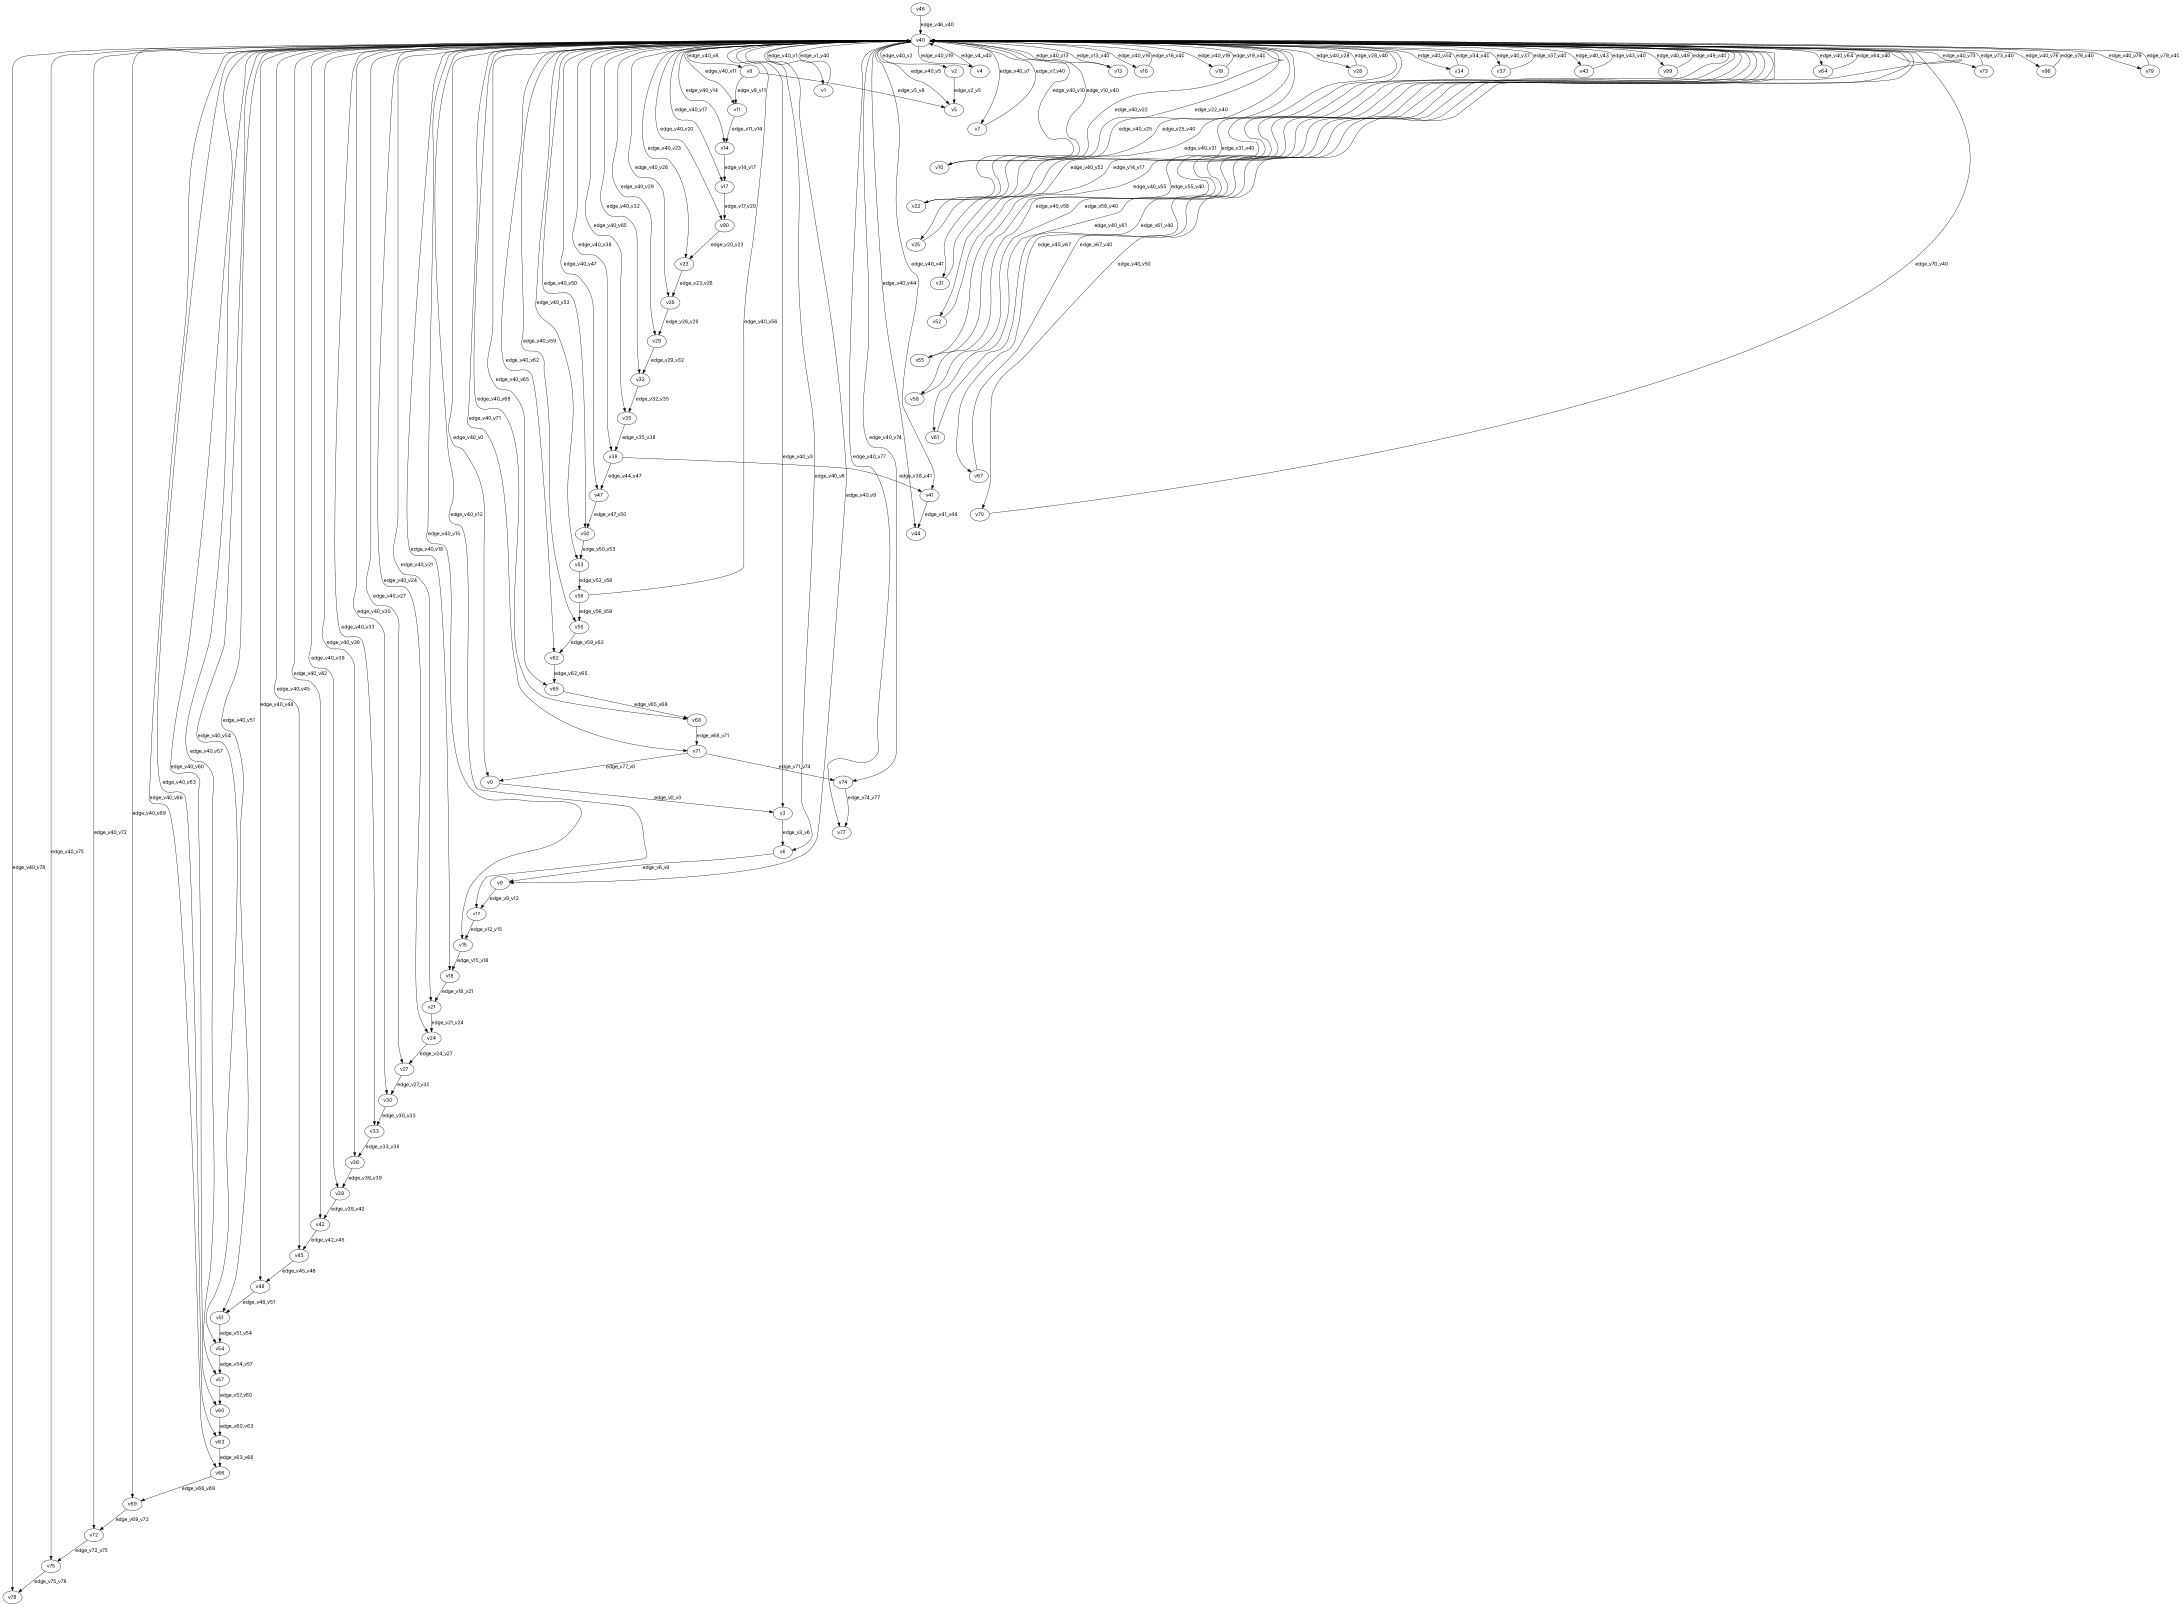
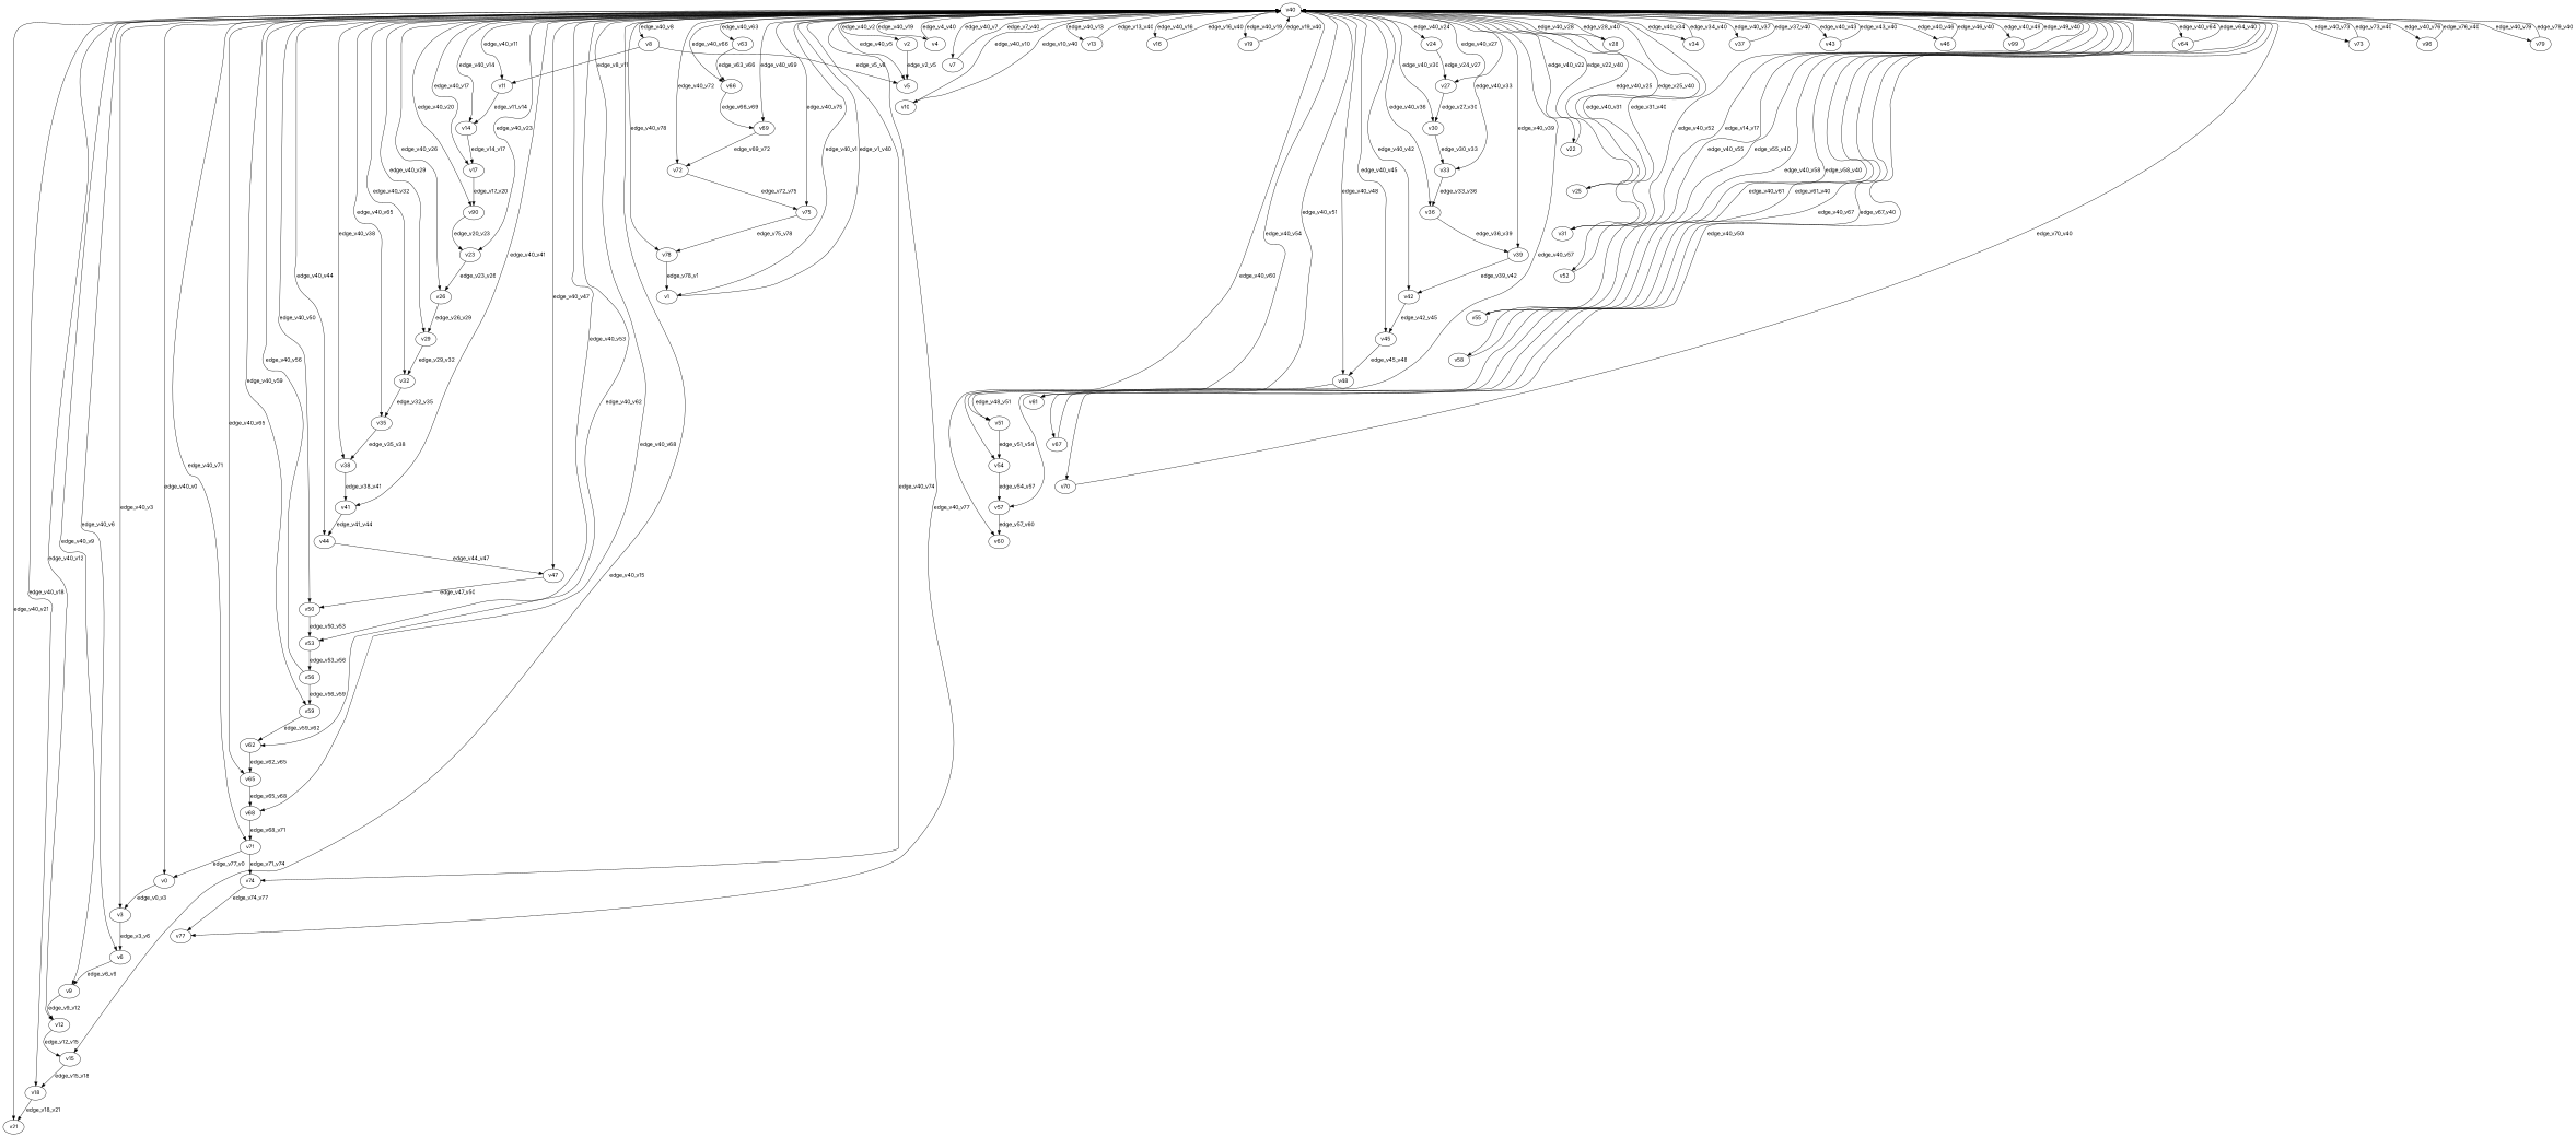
  digraph {
    fontname=Inter
    node [fontname=Inter player=1]
    edge [discount=0.163 fontname=Inter weight=-0.13]
    v3
    v0 [player=0]
    v6 [player=0]
    v1
    v40 [player=0]
    v2 [player=0]
    v5
    v4 [player=0]
    v8 [player=0]
    v9
    v7
    v11
    v12 [player=0]
    v10 [player=0]
    v14 [player=0]
    v15
    v13
    v17
    v18 [player=0]
    v16 [player=0]
    n21 [label=v90 player=0]
    v21
    v19
    v23
    v24 [player=0]
    v22 [player=0]
    v26 [player=0]
    v27
    v25
    v29
    v30 [player=0]
    v28 [player=0]
    v32 [player=0]
    v33
    v31
    v35
    v36 [player=0]
    v34 [player=0]
    v38 [player=0]
    v39
    v37
    v41
    v42 [player=0]
    v43
    v44 [player=0]
    v45
    v46 [player=0]
    v47
    v48 [player=0]
    n50 [label=v99]
    v50 [player=0]
    v51
    v52 [player=0]
    v53
    v54 [player=0]
    v55
    v57
    v58 [player=0]
    v59
    v60 [player=0]
    v61
    v62 [player=0]
    v63
    v64 [player=0]
    v65
    v66 [player=0]
    v67
    v68 [player=0]
    v69
    v70 [player=0]
    v71
    v72 [player=0]
    v73
    v74 [player=0]
    v75
    n76 [label=v96 player=0]
    v77
    v78 [player=0]
    v79
    v56 [player=0]
    v3 -> v6 [label=edge_v3_v6 weight=2.56]
    v0 -> v3 [label=edge_v0_v3 weight=2.31]
    v6 -> v9 [label=edge_v6_v9 weight=-1.58]
    v1 -> v40 [label=edge_v1_v40 weight=-1.75]
    v40 -> v3 [label=edge_v40_v3 weight=7.39]
    v40 -> v0 [label=edge_v40_v0 weight=3.19]
    v40 -> v6 [label=edge_v40_v6 weight=-5.34]
    v40 -> v1 [label=edge_v40_v1]
    v40 -> v2 [label=edge_v40_v2 weight=2.72]
    v40 -> v5 [label=edge_v40_v5 weight=-3.72]
    v40 -> v4 [label=edge_v40_v19 weight=7.67]
    v40 -> v8 [label=edge_v40_v8 weight=1.96]
    v40 -> v9 [label=edge_v40_v9 weight=-1.95]
    v40 -> v7 [label=edge_v40_v7 weight=-4.22]
    v40 -> v11 [label=edge_v40_v11 weight=0.96]
    v40 -> v12 [label=edge_v40_v12 weight=0.88]
    v40 -> v10 [label=edge_v40_v10 weight=-2.80]
    v40 -> v14 [label=edge_v40_v14 weight=7.16]
    v40 -> v15 [label=edge_v40_v15 weight=-4.96]
    v40 -> v13 [label=edge_v40_v13 weight=5.38]
    v40 -> v17 [label=edge_v40_v17 weight=0.99]
    v40 -> v18 [label=edge_v40_v18 weight=-1.04]
    v40 -> v16 [label=edge_v40_v16 weight=2.72]
    v40 -> n21 [label=edge_v40_v20 weight=1.82]
    v40 -> v21 [label=edge_v40_v21 weight=4.52]
    v40 -> v19 [label=edge_v40_v19 weight=9.59]
    v40 -> v23 [label=edge_v40_v23 weight=-4.62]
    v40 -> v24 [label=edge_v40_v24 weight=-0.51]
    v40 -> v22 [label=edge_v40_v22 weight=-3.55]
    v40 -> v26 [label=edge_v40_v26 weight=5.89]
    v40 -> v27 [label=edge_v40_v27 weight=7.16]
    v40 -> v25 [label=edge_v40_v25 weight=-4.65]
    v40 -> v29 [label=edge_v40_v29 weight=1.14]
    v40 -> v30 [label=edge_v40_v30 weight=3.52]
    v40 -> v28 [label=edge_v40_v28 weight=5.00]
    v40 -> v32 [label=edge_v40_v32 weight=8.56]
    v40 -> v33 [label=edge_v40_v33 weight=-5.02]
    v40 -> v31 [label=edge_v40_v31 weight=-2.52]
    v40 -> v35 [label=edge_v40_v65 weight=8.15]
    v40 -> v36 [label=edge_v40_v36 weight=5.22]
    v40 -> v34 [label=edge_v40_v34 weight=6.17]
    v40 -> v38 [label=edge_v40_v38 weight=9.80]
    v40 -> v39 [label=edge_v40_v39 weight=6.71]
    v40 -> v37 [label=edge_v40_v37 weight=6.32]
    v40 -> v41 [label=edge_v40_v41 weight=-0.03]
    v40 -> v42 [label=edge_v40_v42 weight=3.49]
    v40 -> v43 [label=edge_v40_v43 weight=9.78]
    v40 -> v44 [label=edge_v40_v44 weight=2.29]
    v40 -> v45 [label=edge_v40_v45 weight=4.09]
+   v40 -> v46 [label=edge_v40_v46 weight=2.22]
    v40 -> v47 [label=edge_v40_v47 weight=6.29]
    v40 -> v48 [label=edge_v40_v48 weight=7.42]
    v40 -> n50 [label=edge_v40_v49 weight=1.11]
    v40 -> v50 [label=edge_v40_v50 weight=-5.97]
    v40 -> v51 [label=edge_v40_v51 weight=-4.96]
    v40 -> v52 [label=edge_v40_v52 weight=-0.84]
    v40 -> v53 [label=edge_v40_v53 weight=-2.19]
    v40 -> v54 [label=edge_v40_v54 weight=-1.92]
    v40 -> v55 [label=edge_v40_v55 weight=-3.97]
    v40 -> v57 [label=edge_v40_v57 weight=-0.64]
    v40 -> v58 [label=edge_v40_v58 weight=-2.41]
    v40 -> v59 [label=edge_v40_v59 weight=-0.01]
    v40 -> v60 [label=edge_v40_v60 weight=-5.08]
    v40 -> v61 [label=edge_v40_v61 weight=-4.76]
    v40 -> v62 [label=edge_v40_v62 weight=-1.51]
    v40 -> v63 [label=edge_v40_v63 weight=0.69]
    v40 -> v64 [label=edge_v40_v64 weight=9.11]
    v40 -> v65 [label=edge_v40_v65 weight=6.80]
    v40 -> v66 [label=edge_v40_v66 weight=-0.95]
    v40 -> v67 [label=edge_v40_v67 weight=-0.02]
    v40 -> v68 [label=edge_v40_v68 weight=-0.68]
    v40 -> v69 [label=edge_v40_v69 weight=8.82]
    v40 -> v70 [label=edge_v40_v50 weight=-4.79]
    v40 -> v71 [label=edge_v40_v71]
    v40 -> v72 [label=edge_v40_v72 weight=3.35]
    v40 -> v73 [label=edge_v40_v73 weight=2.72]
    v40 -> v74 [label=edge_v40_v74 weight=2.13]
    v40 -> v75 [label=edge_v40_v75 weight=5.76]
    v40 -> n76 [label=edge_v40_v76 weight=6.23]
    v40 -> v77 [label=edge_v40_v77 weight=-5.69]
    v40 -> v78 [label=edge_v40_v78 weight=3.27]
    v40 -> v79 [label=edge_v40_v79 weight=2.77]
    v2 -> v5 [label=edge_v2_v5 weight=4.03]
    v4 -> v40 [label=edge_v4_v40 weight=5.40]
    v8 -> v5 [label=edge_v5_v8 weight=1.71]
    v8 -> v11 [label=edge_v8_v11 weight=5.82]
    v9 -> v12 [label=edge_v9_v12 weight=-0.10]
    v7 -> v40 [label=edge_v7_v40 weight=-3.13]
    v11 -> v14 [label=edge_v11_v14 weight=2.30]
    v12 -> v15 [label=edge_v12_v15 weight=-1.99]
    v10 -> v40 [label=edge_v10_v40 weight=-3.44]
    v14 -> v17 [label=edge_v14_v17 weight=6.82]
    v15 -> v18 [label=edge_v15_v18 weight=-2.08]
    v13 -> v40 [label=edge_v13_v40 weight=2.63]
    v17 -> n21 [label=edge_v17_v20 weight=2.55]
    v18 -> v21 [label=edge_v18_v21 weight=-1.10]
    v16 -> v40 [label=edge_v16_v40 weight=1.88]
    n21 -> v23 [label=edge_v20_v23 weight=-2.66]
-   v21 -> v24 [label=edge_v21_v24 weight=3.93]
    v19 -> v40 [label=edge_v19_v40 weight=9.21]
    v23 -> v26 [label=edge_v23_v26 weight=-1.17]
    v24 -> v27 [label=edge_v24_v27 weight=2.63]
    v22 -> v40 [label=edge_v22_v40 weight=-5.16]
    v26 -> v29 [label=edge_v26_v29 weight=1.10]
    v27 -> v30 [label=edge_v27_v30 weight=1.39]
    v25 -> v40 [label=edge_v25_v40 weight=-6.30]
    v29 -> v32 [label=edge_v29_v32 weight=6.45]
    v30 -> v33 [label=edge_v30_v33 weight=-2.15]
    v28 -> v40 [label=edge_v28_v40 weight=6.42]
    v32 -> v35 [label=edge_v32_v35 weight=-2.43]
    v33 -> v36 [label=edge_v33_v36 weight=4.34]
    v31 -> v40 [label=edge_v31_v40 weight=-3.34]
    v35 -> v38 [label=edge_v35_v38 weight=0.96]
    v36 -> v39 [label=edge_v36_v39 weight=-1.55]
    v34 -> v40 [label=edge_v34_v40 weight=7.92]
    v38 -> v41 [label=edge_v38_v41 weight=1.42]
    v39 -> v42 [label=edge_v39_v42 weight=2.20]
    v37 -> v40 [label=edge_v37_v40 weight=5.29]
    v41 -> v44 [label=edge_v41_v44 weight=-0.45]
    v42 -> v45 [label=edge_v42_v45 weight=-1.78]
    v43 -> v40 [label=edge_v43_v40 weight=7.23]
-   v38 -> v47 [label=edge_v44_v47 weight=-0.19]
+   v44 -> v47 [label=edge_v44_v47 weight=-0.19]
    v45 -> v48 [label=edge_v45_v48 weight=1.22]
    v46 -> v40 [label=edge_v46_v40 weight=2.04]
    v47 -> v50 [label=edge_v47_v50 weight=-1.67]
    v48 -> v51 [label=edge_v48_v51]
    n50 -> v40 [label=edge_v49_v40 weight=-1.61]
    v50 -> v53 [label=edge_v50_v53 weight=1.45]
    v51 -> v54 [label=edge_v51_v54 weight=6.54]
    v52 -> v40 [label=edge_v14_v17 weight=-0.53]
    v53 -> v56 [label=edge_v53_v56 weight=4.34]
    v54 -> v57 [label=edge_v54_v57 weight=3.20]
    v55 -> v40 [label=edge_v55_v40 weight=-1.56]
    v57 -> v60 [label=edge_v57_v60 weight=2.79]
    v58 -> v40 [label=edge_v58_v40 weight=-1.60]
    v59 -> v62 [label=edge_v59_v62 weight=2.50]
-   v60 -> v63 [label=edge_v60_v63 weight=2.06]
    v61 -> v40 [label=edge_v61_v40 weight=-2.16]
    v62 -> v65 [label=edge_v62_v65 weight=6.05]
    v63 -> v66 [label=edge_v63_v66 weight=4.75]
    v64 -> v40 [label=edge_v64_v40 weight=8.90]
    v65 -> v68 [label=edge_v65_v68 weight=4.04]
    v66 -> v69 [label=edge_v66_v69 weight=-1.08]
    v67 -> v40 [label=edge_v67_v40 weight=0.95]
    v68 -> v71 [label=edge_v68_v71 weight=6.77]
    v69 -> v72 [label=edge_v69_v72 weight=1.64]
    v70 -> v40 [label=edge_v70_v40 weight=-3.65]
    v71 -> v0 [label=edge_v77_v0 weight=-1.13]
    v71 -> v74 [label=edge_v71_v74 weight=4.85]
    v72 -> v75 [label=edge_v72_v75 weight=-2.81]
    v73 -> v40 [label=edge_v73_v40 weight=3.61]
    v74 -> v77 [label=edge_v74_v77 weight=0.15]
    v75 -> v78 [label=edge_v75_v78 weight=0.94]
    n76 -> v40 [label=edge_v76_v40 weight=6.82]
+   v78 -> v1 [label=edge_v78_v1 weight=6.64]
    v79 -> v40 [label=edge_v79_v40 weight=3.11]
    v56 -> v40 [label=edge_v40_v56 weight=1.55]
    v56 -> v59 [label=edge_v56_v59 weight=6.55]
  }
